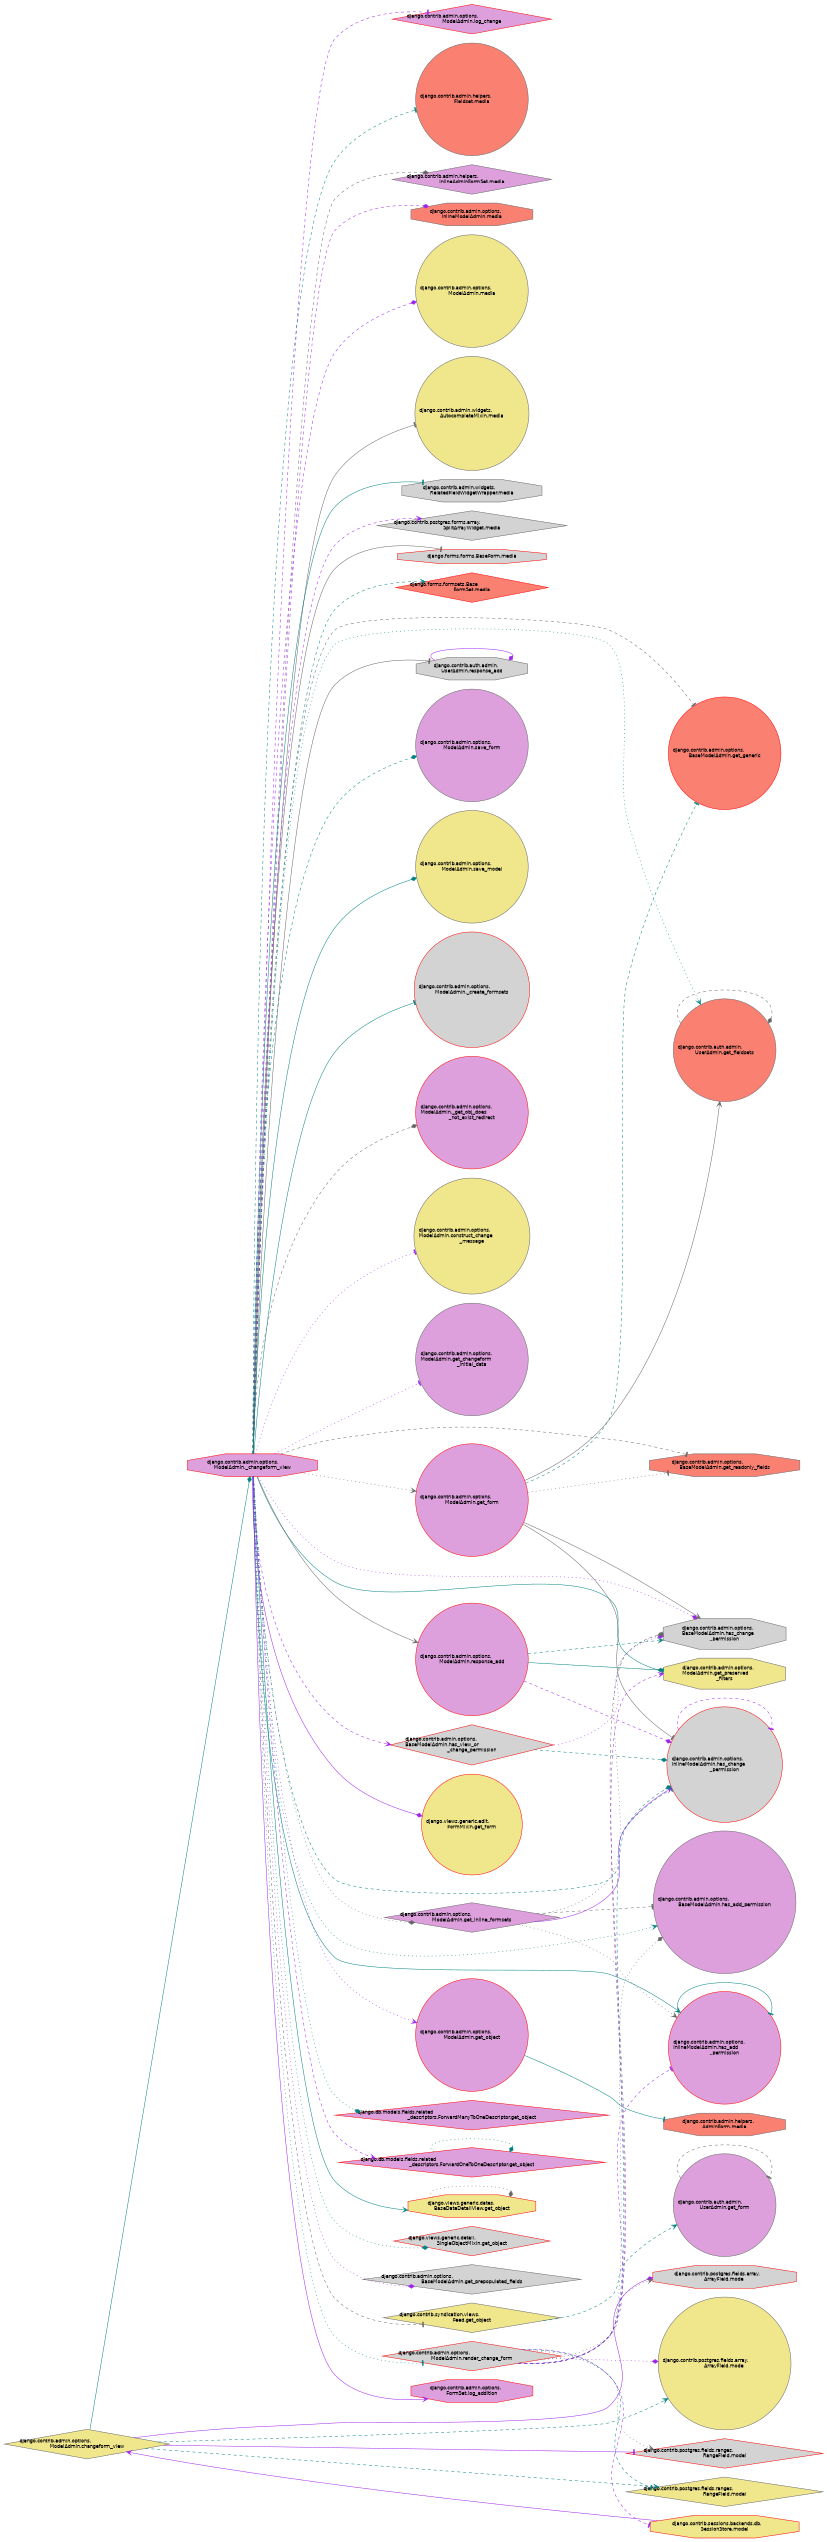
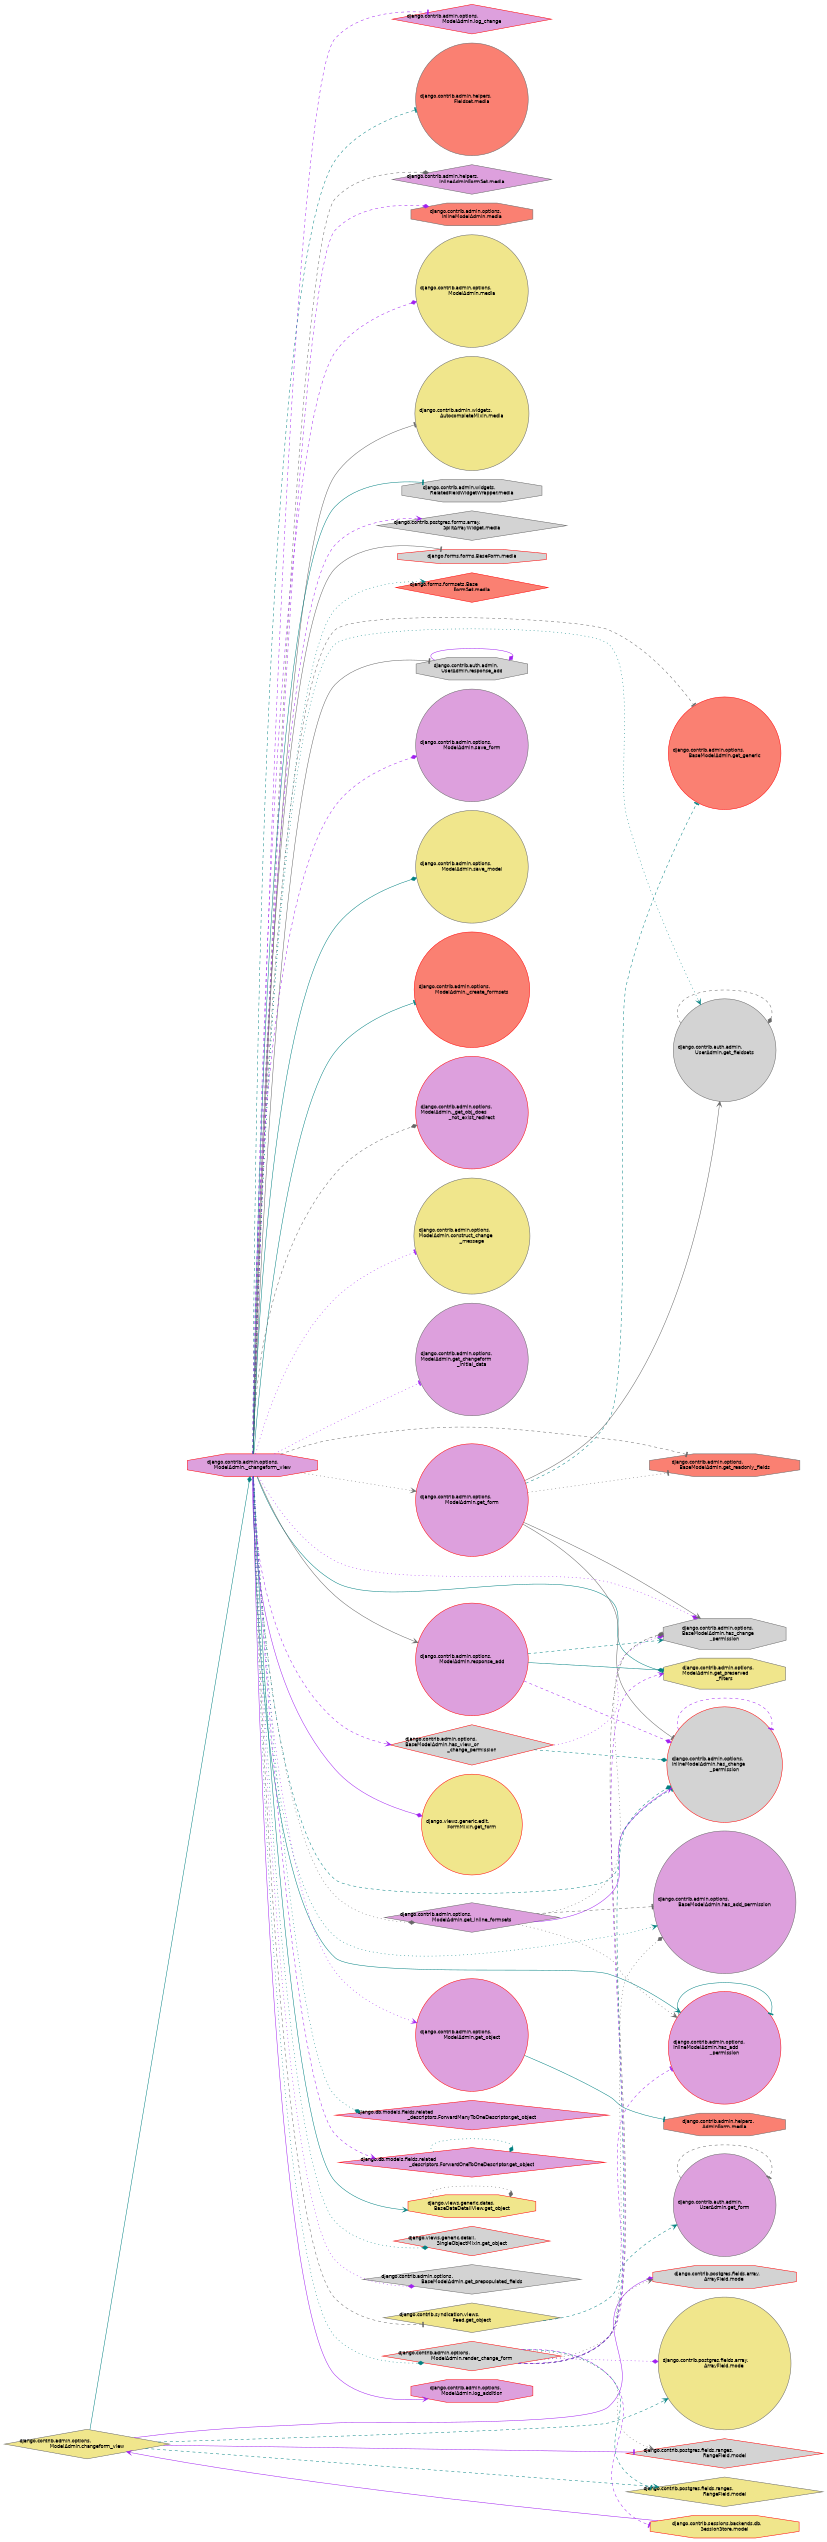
  digraph {
    fontname="DejaVu Sans"
    rankdir=LR
    node [color=grey40 fillcolor=plum fontname="DejaVu Sans" fontsize=10 shape=circle style=filled]
    edge [arrowhead=diamond color=teal fontname="DejaVu Sans" fontsize=10 labelfontname=Helvetica labelfontsize=10 style=dashed]
    n1 [color=gray40 fillcolor=khaki fontcolor=black height=0.2 label="django.contrib.admin.options.\lModelAdmin.changeform_view" shape=diamond width=0.4]
    n2 [color=red height=0.2 label="django.contrib.admin.options.\lModelAdmin._changeform_view" shape=octagon width=0.4]
    n3 [color=red fillcolor=lightgrey height=0.2 label="django.contrib.postgres.fields.array.\lArrayField.model" shape=octagon width=0.4]
    n4 [fillcolor=khaki height=0.2 label="django.contrib.postgres.fields.array.\lArrayField.model" width=0.4]
    n5 [color=red fillcolor=lightgrey height=0.2 label="django.contrib.postgres.fields.ranges.\lRangeField.model" shape=diamond width=0.4]
    n6 [fillcolor=khaki height=0.2 label="django.contrib.postgres.fields.ranges.\lRangeField.model" shape=diamond width=0.4]
-   n7 [color=red fillcolor=lightgrey height=0.2 label="django.contrib.admin.options.\lModelAdmin._create_formsets" width=0.4]
+   n7 [color=red fillcolor=salmon height=0.2 label="django.contrib.admin.options.\lModelAdmin._create_formsets" width=0.4]
    n8 [color=red height=0.2 label="django.contrib.admin.options.\lModelAdmin._get_obj_does\l_not_exist_redirect" width=0.4]
    n9 [fillcolor=khaki height=0.2 label="django.contrib.admin.options.\lModelAdmin.construct_change\l_message" width=0.4]
    n10 [height=0.2 label="django.contrib.admin.options.\lModelAdmin.get_changeform\l_initial_data" width=0.4]
    n11 [color=red fillcolor=salmon height=0.2 label="django.contrib.admin.options.\lBaseModelAdmin.get_generic" width=0.4]
-   n12 [fillcolor=salmon height=0.2 label="django.contrib.auth.admin.\lUserAdmin.get_fieldsets" width=0.4]
+   n12 [fillcolor=lightgrey height=0.2 label="django.contrib.auth.admin.\lUserAdmin.get_fieldsets" width=0.4]
    n13 [color=red height=0.2 label="django.contrib.admin.options.\lModelAdmin.get_form" width=0.4]
    n14 [fillcolor=salmon height=0.2 label="django.contrib.admin.options.\lBaseModelAdmin.get_readonly_fields" shape=octagon width=0.4]
    n15 [fillcolor=lightgrey height=0.2 label="django.contrib.admin.options.\lBaseModelAdmin.has_change\l_permission" shape=octagon width=0.4]
    n16 [color=red fillcolor=lightgrey height=0.2 label="django.contrib.admin.options.\lInlineModelAdmin.has_change\l_permission" width=0.4]
    n17 [color=red fillcolor=khaki height=0.2 label="django.views.generic.edit.\lFormMixin.get_form" width=0.4]
    n18 [height=0.2 label="django.contrib.admin.options.\lModelAdmin.get_inline_formsets" shape=diamond width=0.4]
    n19 [height=0.2 label="django.contrib.admin.options.\lBaseModelAdmin.has_add_permission" width=0.4]
    n20 [color=red height=0.2 label="django.contrib.admin.options.\lInlineModelAdmin.has_add\l_permission" width=0.4]
    n21 [color=red height=0.2 label="django.contrib.admin.options.\lModelAdmin.get_object" width=0.4]
    n22 [fillcolor=khaki height=0.2 label="django.contrib.syndication.views.\lFeed.get_object" shape=diamond width=0.4]
    n23 [color=red height=0.2 label="django.db.models.fields.related\l_descriptors.ForwardManyToOneDescriptor.get_object" shape=diamond width=0.4]
    n24 [color=red height=0.2 label="django.db.models.fields.related\l_descriptors.ForwardOneToOneDescriptor.get_object" shape=diamond width=0.4]
    n25 [color=red fillcolor=khaki height=0.2 label="django.views.generic.dates.\lBaseDateDetailView.get_object" shape=octagon width=0.4]
    n26 [color=red fillcolor=lightgrey height=0.2 label="django.views.generic.detail.\lSingleObjectMixin.get_object" shape=diamond width=0.4]
    n27 [fillcolor=lightgrey height=0.2 label="django.contrib.admin.options.\lBaseModelAdmin.get_prepopulated_fields" shape=diamond width=0.4]
    n28 [fillcolor=khaki height=0.2 label="django.contrib.admin.options.\lModelAdmin.get_preserved\l_filters" shape=octagon width=0.4]
    n29 [color=red fillcolor=lightgrey height=0.2 label="django.contrib.admin.options.\lBaseModelAdmin.has_view_or\l_change_permission" shape=diamond width=0.4]
-   n30 [color=red height=0.2 label="django.contrib.admin.options.\lFormSet.log_addition" shape=octagon width=0.4]
+   n30 [color=red height=0.2 label="django.contrib.admin.options.\lModelAdmin.log_addition" shape=octagon width=0.4]
    n31 [color=red height=0.2 label="django.contrib.admin.options.\lModelAdmin.log_change" shape=diamond width=0.4]
    n32 [fillcolor=salmon height=0.2 label="django.contrib.admin.helpers.\lFieldset.media" width=0.4]
    n33 [height=0.2 label="django.contrib.admin.helpers.\lInlineAdminFormSet.media" shape=diamond width=0.4]
    n34 [fillcolor=salmon height=0.2 label="django.contrib.admin.options.\lInlineModelAdmin.media" shape=octagon width=0.4]
    n35 [fillcolor=khaki height=0.2 label="django.contrib.admin.options.\lModelAdmin.media" width=0.4]
    n36 [fillcolor=khaki height=0.2 label="django.contrib.admin.widgets.\lAutocompleteMixin.media" width=0.4]
    n37 [fillcolor=lightgrey height=0.2 label="django.contrib.admin.widgets.\lRelatedFieldWidgetWrapper.media" shape=octagon width=0.4]
    n38 [fillcolor=lightgrey height=0.2 label="django.contrib.postgres.forms.array.\lSplitArrayWidget.media" shape=diamond width=0.4]
    n39 [color=red fillcolor=lightgrey height=0.2 label="django.forms.forms.BaseForm.media" shape=octagon width=0.4]
    n40 [color=red fillcolor=salmon height=0.2 label="django.forms.formsets.Base\lFormSet.media" shape=diamond width=0.4]
    n41 [color=red fillcolor=lightgrey height=0.2 label="django.contrib.admin.options.\lModelAdmin.render_change_form" shape=diamond width=0.4]
    n42 [color=red height=0.2 label="django.contrib.admin.options.\lModelAdmin.response_add" width=0.4]
    n43 [fillcolor=lightgrey height=0.2 label="django.contrib.auth.admin.\lUserAdmin.response_add" shape=octagon width=0.4]
    n44 [height=0.2 label="django.contrib.admin.options.\lModelAdmin.save_form" width=0.4]
    n45 [fillcolor=khaki height=0.2 label="django.contrib.admin.options.\lModelAdmin.save_model" width=0.4]
    n46 [color=red fillcolor=khaki height=0.2 label="django.contrib.sessions.backends.db.\lSessionStore.model" shape=octagon width=0.4]
    n47 [height=0.2 label="django.contrib.auth.admin.\lUserAdmin.get_form" width=0.4]
    n48 [fillcolor=salmon height=0.2 label="django.contrib.admin.helpers.\lAdminForm.media" shape=octagon width=0.4]
    n1 -> n2 [style=solid]
    n1 -> n3 [color=purple style=solid]
    n1 -> n4 [arrowhead=vee]
    n1 -> n5 [arrowhead=tee color=purple style=solid]
    n1 -> n6 [arrowhead=vee]
    n2 -> n7 [arrowhead=tee style=solid]
    n2 -> n8 [color=gray40]
    n2 -> n9 [arrowhead=tee color=purple style=dotted]
    n2 -> n10 [arrowhead=tee color=purple style=dotted]
    n2 -> n11 [arrowhead=tee color=gray40]
    n2 -> n12 [arrowhead=vee style=dotted]
    n2 -> n13 [arrowhead=vee color=gray40 style=dotted]
    n2 -> n14 [arrowhead=tee color=gray40]
    n2 -> n15 [color=purple style=dotted]
    n2 -> n16 [arrowhead=tee]
    n2 -> n17 [color=purple style=solid]
    n2 -> n18 [color=gray40 style=dotted]
    n2 -> n19 [arrowhead=vee style=dotted]
    n2 -> n20 [arrowhead=vee style=solid]
    n2 -> n21 [arrowhead=vee color=purple style=dotted]
    n2 -> n22 [arrowhead=tee color=gray40]
    n2 -> n23 [style=dotted]
    n2 -> n24 [arrowhead=vee color=purple]
    n2 -> n25 [arrowhead=vee style=solid]
    n2 -> n26 [style=dotted]
    n2 -> n27 [color=purple style=dotted]
    n2 -> n28 [arrowhead=tee style=solid]
    n2 -> n29 [arrowhead=vee color=purple]
    n2 -> n30 [arrowhead=vee color=purple style=solid]
    n2 -> n31 [arrowhead=tee color=purple]
    n2 -> n32 [arrowhead=tee]
    n2 -> n33 [color=gray40]
    n2 -> n34 [color=purple]
    n2 -> n35 [color=purple]
    n2 -> n36 [arrowhead=tee color=gray40 style=solid]
    n2 -> n37 [arrowhead=tee style=solid]
    n2 -> n38 [arrowhead=vee color=purple]
    n2 -> n39 [arrowhead=tee color=gray40 style=solid]
-   n2 -> n40 [arrowhead=vee]
-   n2 -> n41 [arrowhead=tee style=dotted]
+   n2 -> n40 [arrowhead=vee style=dotted]
+   n2 -> n41 [style=dotted]
    n2 -> n42 [arrowhead=vee color=gray40 style=solid]
    n2 -> n43 [arrowhead=tee color=gray40 style=solid]
-   n2 -> n44
+   n2 -> n44 [color=purple]
    n2 -> n45 [style=solid]
    n12 -> n12 [color=gray40]
    n13 -> n11 [arrowhead=tee]
    n13 -> n12 [arrowhead=vee color=gray40 style=solid]
    n13 -> n14 [arrowhead=tee color=gray40 style=dotted]
    n13 -> n15 [arrowhead=vee color=gray40 style=solid]
    n13 -> n16 [arrowhead=tee color=gray40 style=solid]
    n16 -> n16 [arrowhead=tee color=purple]
    n18 -> n15 [arrowhead=tee color=gray40 style=dotted]
    n18 -> n16 [arrowhead=vee color=purple style=solid]
    n18 -> n19 [arrowhead=tee color=gray40]
    n18 -> n20 [arrowhead=vee color=gray40 style=dotted]
    n20 -> n20 [arrowhead=tee style=solid]
    n21 -> n48 [arrowhead=tee style=solid]
    n22 -> n47 [arrowhead=vee]
    n24 -> n24 [style=dotted]
    n25 -> n25 [color=gray40 style=dotted]
    n29 -> n15 [color=purple style=dotted]
    n29 -> n16
    n41 -> n3 [arrowhead=vee color=gray40 style=dotted]
    n41 -> n4 [color=purple style=dotted]
    n41 -> n5 [arrowhead=vee color=gray40 style=dotted]
    n41 -> n6 [arrowhead=tee]
    n41 -> n15 [color=gray40]
    n41 -> n16
    n41 -> n19 [color=gray40 style=dotted]
    n41 -> n20 [arrowhead=tee color=purple]
    n41 -> n28 [arrowhead=vee color=purple]
    n41 -> n46 [arrowhead=tee color=purple]
    n42 -> n15 [arrowhead=vee]
    n42 -> n16 [color=purple]
    n42 -> n28 [style=solid]
    n43 -> n43 [color=purple style=solid]
    n46 -> n1 [arrowhead=vee color=purple style=solid]
    n47 -> n47 [arrowhead=tee color=gray40]
  }
